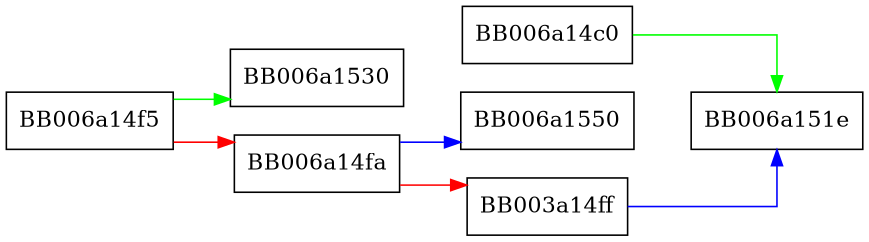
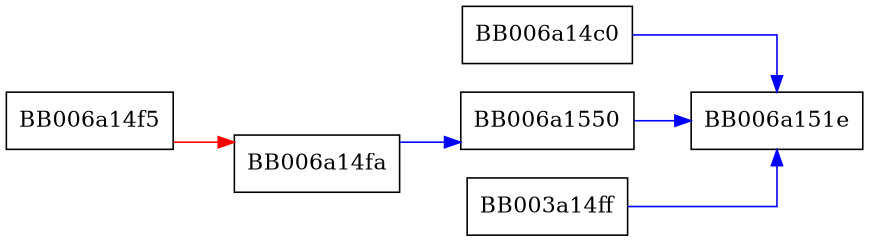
  digraph {
    rankdir=LR
    splines=ortho
    node [shape=box]
    edge [color=blue]
    BB006a14c0
    BB006a151e
    BB006a14f5
-   BB006a1530
    BB006a14fa
    BB006a1550
    n7 [label=BB003a14ff]
-   BB006a14c0 -> BB006a151e [color=green]
-   BB006a14f5 -> BB006a1530 [color=green]
+   BB006a14c0 -> BB006a151e
    BB006a14f5 -> BB006a14fa [color=red]
    BB006a14fa -> BB006a1550
-   BB006a14fa -> n7 [color=red]
+   BB006a1550 -> BB006a151e
    n7 -> BB006a151e
  }
